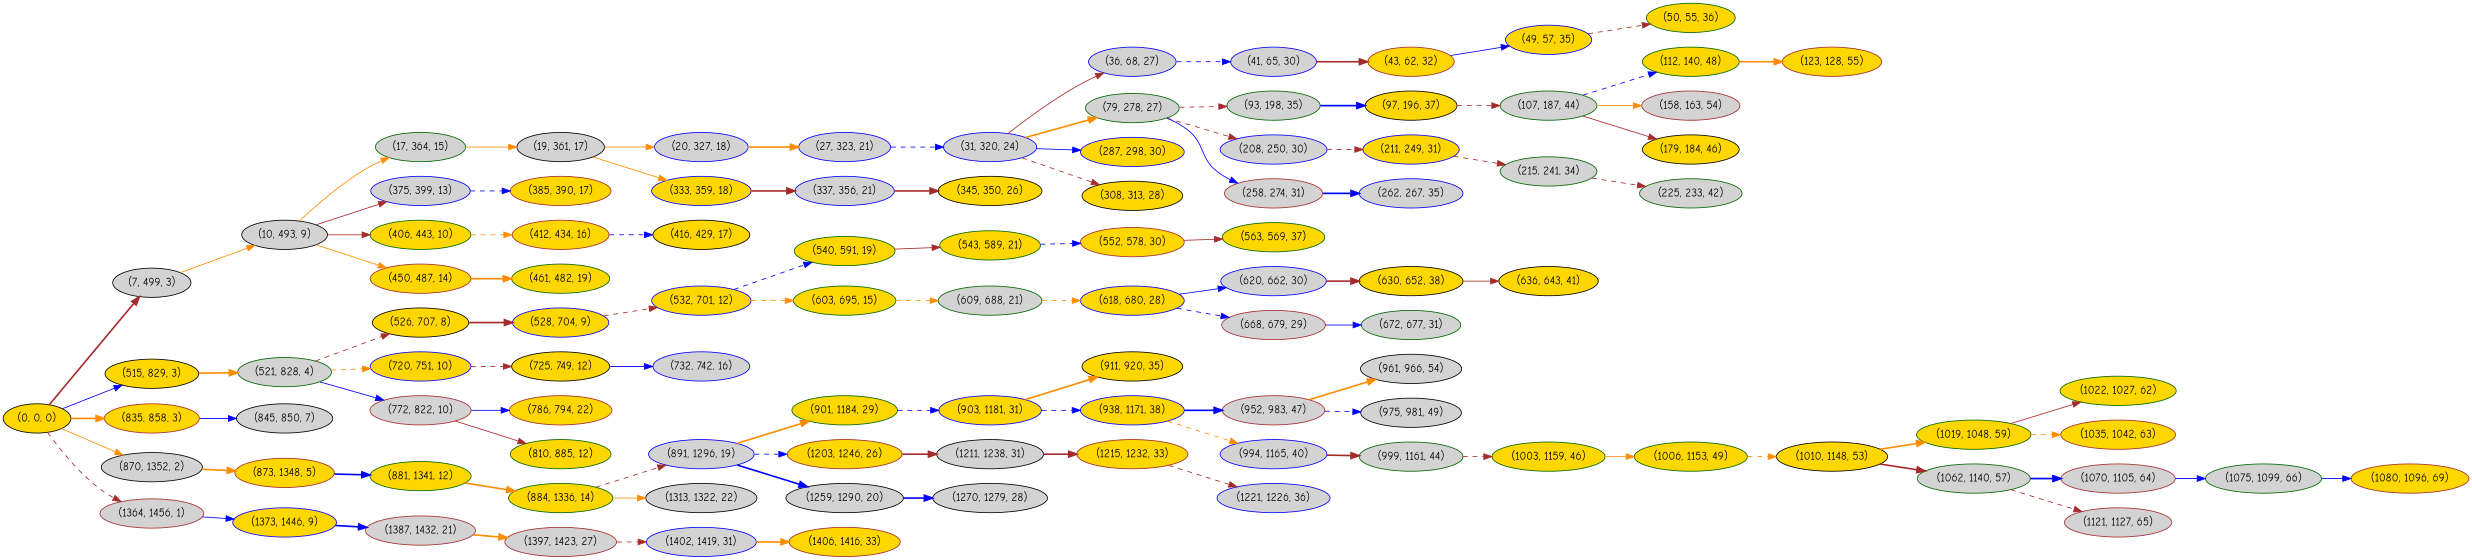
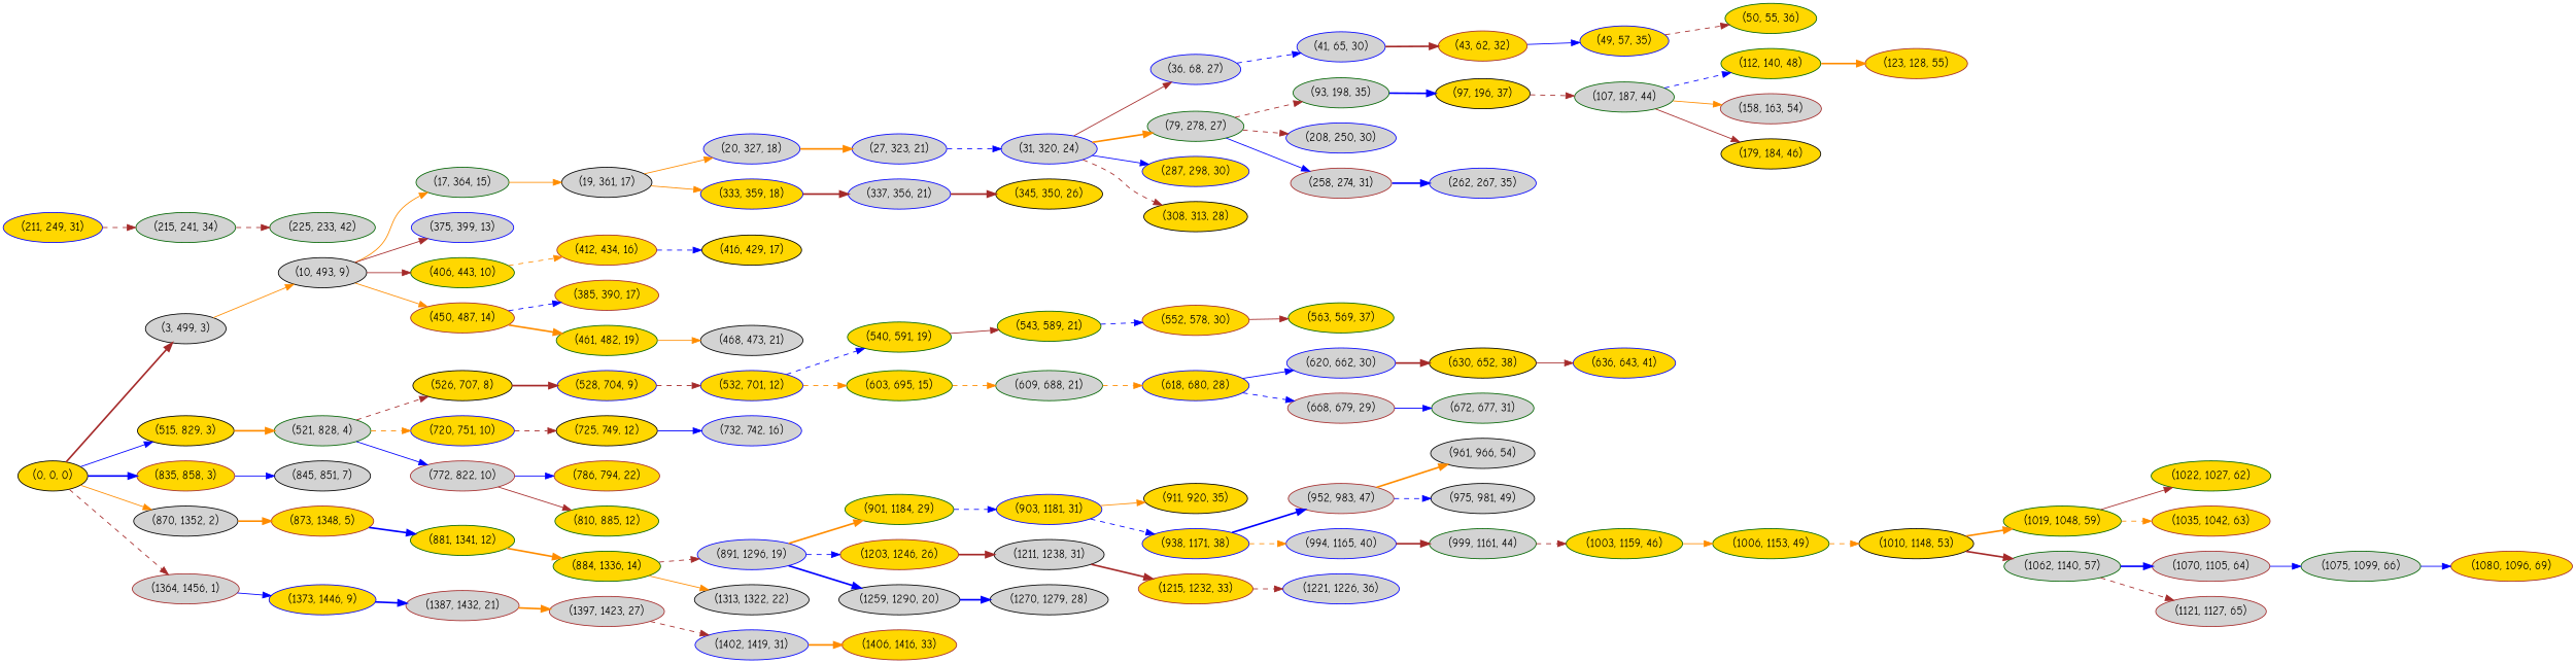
  digraph {
    fontname="Comic Neue"
    rankdir=LR
    node [color=darkgreen fillcolor=gold fontname="Comic Neue" style=filled]
    edge [color=brown fontname="Comic Neue" style=dashed]
    "(0, 0, 0)" [color=black]
-   "(3, 499, 3)" [color=black fillcolor=lightgrey label="(7, 499, 3)"]
+   "(3, 499, 3)" [color=black fillcolor=lightgrey]
    "(515, 829, 3)" [color=black]
    "(835, 858, 3)" [color=brown]
    "(870, 1352, 2)" [color=black fillcolor=lightgrey]
    "(1364, 1456, 1)" [color=brown fillcolor=lightgrey]
    "(10, 493, 9)" [color=black fillcolor=lightgrey]
    "(521, 828, 4)" [fillcolor=lightgrey]
-   "(845, 850, 7)" [color=black fillcolor=lightgrey]
+   "(845, 850, 7)" [color=black fillcolor=lightgrey label="(845, 851, 7)"]
    "(873, 1348, 5)" [color=brown]
    "(1373, 1446, 9)" [color=blue]
    "(17, 364, 15)" [fillcolor=lightgrey]
    "(375, 399, 13)" [color=blue fillcolor=lightgrey]
    "(406, 443, 10)"
    "(450, 487, 14)" [color=brown]
    "(19, 361, 17)" [color=black fillcolor=lightgrey]
    "(385, 390, 17)" [color=brown]
    "(412, 434, 16)" [color=brown]
    "(461, 482, 19)"
    "(20, 327, 18)" [color=blue fillcolor=lightgrey]
    "(333, 359, 18)" [color=blue]
    "(27, 323, 21)" [color=blue fillcolor=lightgrey]
    "(337, 356, 21)" [color=blue fillcolor=lightgrey]
    "(31, 320, 24)" [color=blue fillcolor=lightgrey]
    "(36, 68, 27)" [color=blue fillcolor=lightgrey]
    "(79, 278, 27)" [fillcolor=lightgrey]
    "(287, 298, 30)" [color=blue]
    "(308, 313, 28)" [color=black]
    "(41, 65, 30)" [color=blue fillcolor=lightgrey]
    "(93, 198, 35)" [fillcolor=lightgrey]
    "(208, 250, 30)" [color=blue fillcolor=lightgrey]
    "(258, 274, 31)" [color=brown fillcolor=lightgrey]
    "(43, 62, 32)" [color=brown]
    "(49, 57, 35)" [color=blue]
    "(50, 55, 36)"
    "(97, 196, 37)" [color=black]
    "(211, 249, 31)" [color=blue]
    "(262, 267, 35)" [color=blue fillcolor=lightgrey]
    "(107, 187, 44)" [fillcolor=lightgrey]
    "(112, 140, 48)"
    "(158, 163, 54)" [color=brown fillcolor=lightgrey]
    "(179, 184, 46)" [color=black]
    "(123, 128, 55)" [color=brown]
    "(215, 241, 34)" [fillcolor=lightgrey]
    "(225, 233, 42)" [fillcolor=lightgrey]
    "(345, 350, 26)" [color=black]
    "(416, 429, 17)" [color=black]
+   "(468, 473, 21)" [color=black fillcolor=lightgrey]
    "(526, 707, 8)" [color=black]
    "(720, 751, 10)" [color=blue]
    "(772, 822, 10)" [color=brown fillcolor=lightgrey]
    "(528, 704, 9)" [color=blue]
    "(725, 749, 12)" [color=black]
    "(786, 794, 22)" [color=brown]
    n55 [label="(810, 885, 12)"]
    "(532, 701, 12)" [color=blue]
    "(540, 591, 19)"
    "(603, 695, 15)"
    "(543, 589, 21)"
    "(609, 688, 21)" [fillcolor=lightgrey]
    "(552, 578, 30)" [color=brown]
    "(563, 569, 37)"
    "(618, 680, 28)" [color=blue]
    "(620, 662, 30)" [color=blue fillcolor=lightgrey]
    "(668, 679, 29)" [color=brown fillcolor=lightgrey]
    "(630, 652, 38)" [color=black]
    "(672, 677, 31)" [fillcolor=lightgrey]
-   "(636, 643, 41)" [color=black]
+   "(636, 643, 41)" [color=blue]
    "(732, 742, 16)" [color=blue fillcolor=lightgrey]
    "(881, 1341, 12)"
    "(884, 1336, 14)"
    "(891, 1296, 19)" [color=blue fillcolor=lightgrey]
    "(1313, 1322, 22)" [color=black fillcolor=lightgrey]
    "(901, 1184, 29)"
    "(1203, 1246, 26)" [color=brown]
    "(1259, 1290, 20)" [color=black fillcolor=lightgrey]
    "(903, 1181, 31)" [color=blue]
    "(1211, 1238, 31)" [color=black fillcolor=lightgrey]
    "(1270, 1279, 28)" [color=black fillcolor=lightgrey]
    "(911, 920, 35)" [color=black]
    "(938, 1171, 38)" [color=blue]
    "(952, 983, 47)" [color=brown fillcolor=lightgrey]
    "(994, 1165, 40)" [color=blue fillcolor=lightgrey]
    "(961, 966, 54)" [color=black fillcolor=lightgrey]
    "(975, 981, 49)" [color=black fillcolor=lightgrey]
    "(999, 1161, 44)" [fillcolor=lightgrey]
    "(1003, 1159, 46)"
    "(1006, 1153, 49)"
    "(1010, 1148, 53)" [color=black]
    "(1019, 1048, 59)"
    "(1062, 1140, 57)" [fillcolor=lightgrey]
    "(1022, 1027, 62)"
    "(1035, 1042, 63)" [color=brown]
    "(1070, 1105, 64)" [color=brown fillcolor=lightgrey]
    "(1121, 1127, 65)" [color=brown fillcolor=lightgrey]
    "(1075, 1099, 66)" [fillcolor=lightgrey]
    "(1080, 1096, 69)" [color=brown]
    "(1215, 1232, 33)" [color=brown]
    "(1221, 1226, 36)" [color=blue fillcolor=lightgrey]
    "(1387, 1432, 21)" [color=brown fillcolor=lightgrey]
    "(1397, 1423, 27)" [color=brown fillcolor=lightgrey]
    "(1402, 1419, 31)" [color=blue fillcolor=lightgrey]
    "(1406, 1416, 33)" [color=brown]
    "(0, 0, 0)" -> "(3, 499, 3)" [style=bold]
    "(0, 0, 0)" -> "(515, 829, 3)" [color=blue style=solid]
-   "(0, 0, 0)" -> "(835, 858, 3)" [color=darkorange style=bold]
+   "(0, 0, 0)" -> "(835, 858, 3)" [color=blue style=bold]
    "(0, 0, 0)" -> "(870, 1352, 2)" [color=darkorange style=solid]
    "(0, 0, 0)" -> "(1364, 1456, 1)"
    "(3, 499, 3)" -> "(10, 493, 9)" [color=darkorange style=solid]
    "(515, 829, 3)" -> "(521, 828, 4)" [color=darkorange style=bold]
    "(835, 858, 3)" -> "(845, 850, 7)" [color=blue style=solid]
    "(870, 1352, 2)" -> "(873, 1348, 5)" [color=darkorange style=bold]
    "(1364, 1456, 1)" -> "(1373, 1446, 9)" [color=blue style=solid]
    "(10, 493, 9)" -> "(17, 364, 15)" [color=darkorange style=solid]
    "(10, 493, 9)" -> "(375, 399, 13)" [style=solid]
    "(10, 493, 9)" -> "(406, 443, 10)" [style=solid]
    "(10, 493, 9)" -> "(450, 487, 14)" [color=darkorange style=solid]
    "(521, 828, 4)" -> "(526, 707, 8)"
    "(521, 828, 4)" -> "(720, 751, 10)" [color=darkorange]
    "(521, 828, 4)" -> "(772, 822, 10)" [color=blue style=solid]
    "(873, 1348, 5)" -> "(881, 1341, 12)" [color=blue style=bold]
    "(1373, 1446, 9)" -> "(1387, 1432, 21)" [color=blue style=bold]
    "(17, 364, 15)" -> "(19, 361, 17)" [color=darkorange style=solid]
-   "(375, 399, 13)" -> "(385, 390, 17)" [color=blue]
+   "(450, 487, 14)" -> "(385, 390, 17)" [color=blue]
    "(406, 443, 10)" -> "(412, 434, 16)" [color=darkorange]
    "(450, 487, 14)" -> "(461, 482, 19)" [color=darkorange style=bold]
    "(19, 361, 17)" -> "(20, 327, 18)" [color=darkorange style=solid]
    "(19, 361, 17)" -> "(333, 359, 18)" [color=darkorange style=solid]
    "(412, 434, 16)" -> "(416, 429, 17)" [color=blue]
+   "(461, 482, 19)" -> "(468, 473, 21)" [color=darkorange style=solid]
    "(20, 327, 18)" -> "(27, 323, 21)" [color=darkorange style=bold]
    "(333, 359, 18)" -> "(337, 356, 21)" [style=bold]
    "(27, 323, 21)" -> "(31, 320, 24)" [color=blue]
    "(337, 356, 21)" -> "(345, 350, 26)" [style=bold]
    "(31, 320, 24)" -> "(36, 68, 27)" [style=solid]
    "(31, 320, 24)" -> "(79, 278, 27)" [color=darkorange style=bold]
    "(31, 320, 24)" -> "(287, 298, 30)" [color=blue style=solid]
    "(31, 320, 24)" -> "(308, 313, 28)"
    "(36, 68, 27)" -> "(41, 65, 30)" [color=blue]
    "(79, 278, 27)" -> "(93, 198, 35)"
    "(79, 278, 27)" -> "(208, 250, 30)"
    "(79, 278, 27)" -> "(258, 274, 31)" [color=blue style=solid]
    "(41, 65, 30)" -> "(43, 62, 32)" [style=bold]
    "(93, 198, 35)" -> "(97, 196, 37)" [color=blue style=bold]
-   "(208, 250, 30)" -> "(211, 249, 31)"
    "(258, 274, 31)" -> "(262, 267, 35)" [color=blue style=bold]
    "(43, 62, 32)" -> "(49, 57, 35)" [color=blue style=solid]
    "(49, 57, 35)" -> "(50, 55, 36)"
    "(97, 196, 37)" -> "(107, 187, 44)"
    "(211, 249, 31)" -> "(215, 241, 34)"
    "(107, 187, 44)" -> "(112, 140, 48)" [color=blue]
    "(107, 187, 44)" -> "(158, 163, 54)" [color=darkorange style=solid]
    "(107, 187, 44)" -> "(179, 184, 46)" [style=solid]
    "(112, 140, 48)" -> "(123, 128, 55)" [color=darkorange style=bold]
    "(215, 241, 34)" -> "(225, 233, 42)"
    "(526, 707, 8)" -> "(528, 704, 9)" [style=bold]
    "(720, 751, 10)" -> "(725, 749, 12)"
    "(772, 822, 10)" -> "(786, 794, 22)" [color=blue style=solid]
    "(772, 822, 10)" -> n55 [style=solid]
    "(528, 704, 9)" -> "(532, 701, 12)"
    "(725, 749, 12)" -> "(732, 742, 16)" [color=blue style=solid]
    "(532, 701, 12)" -> "(540, 591, 19)" [color=blue]
    "(532, 701, 12)" -> "(603, 695, 15)" [color=darkorange]
    "(540, 591, 19)" -> "(543, 589, 21)" [style=solid]
    "(603, 695, 15)" -> "(609, 688, 21)" [color=darkorange]
    "(543, 589, 21)" -> "(552, 578, 30)" [color=blue]
    "(609, 688, 21)" -> "(618, 680, 28)" [color=darkorange]
    "(552, 578, 30)" -> "(563, 569, 37)" [style=solid]
    "(618, 680, 28)" -> "(620, 662, 30)" [color=blue style=solid]
    "(618, 680, 28)" -> "(668, 679, 29)" [color=blue]
    "(620, 662, 30)" -> "(630, 652, 38)" [style=bold]
    "(668, 679, 29)" -> "(672, 677, 31)" [color=blue style=solid]
    "(630, 652, 38)" -> "(636, 643, 41)" [style=solid]
    "(881, 1341, 12)" -> "(884, 1336, 14)" [color=darkorange style=bold]
    "(884, 1336, 14)" -> "(891, 1296, 19)"
    "(884, 1336, 14)" -> "(1313, 1322, 22)" [color=darkorange style=solid]
    "(891, 1296, 19)" -> "(901, 1184, 29)" [color=darkorange style=bold]
    "(891, 1296, 19)" -> "(1203, 1246, 26)" [color=blue]
    "(891, 1296, 19)" -> "(1259, 1290, 20)" [color=blue style=bold]
    "(901, 1184, 29)" -> "(903, 1181, 31)" [color=blue]
    "(1203, 1246, 26)" -> "(1211, 1238, 31)" [style=bold]
    "(1259, 1290, 20)" -> "(1270, 1279, 28)" [color=blue style=bold]
-   "(903, 1181, 31)" -> "(911, 920, 35)" [color=darkorange style=bold]
+   "(903, 1181, 31)" -> "(911, 920, 35)" [color=darkorange style=solid]
    "(903, 1181, 31)" -> "(938, 1171, 38)" [color=blue]
    "(1211, 1238, 31)" -> "(1215, 1232, 33)" [style=bold]
    "(938, 1171, 38)" -> "(952, 983, 47)" [color=blue style=bold]
    "(938, 1171, 38)" -> "(994, 1165, 40)" [color=darkorange]
    "(952, 983, 47)" -> "(961, 966, 54)" [color=darkorange style=bold]
    "(952, 983, 47)" -> "(975, 981, 49)" [color=blue]
    "(994, 1165, 40)" -> "(999, 1161, 44)" [style=bold]
    "(999, 1161, 44)" -> "(1003, 1159, 46)"
    "(1003, 1159, 46)" -> "(1006, 1153, 49)" [color=darkorange style=solid]
    "(1006, 1153, 49)" -> "(1010, 1148, 53)" [color=darkorange]
    "(1010, 1148, 53)" -> "(1019, 1048, 59)" [color=darkorange style=bold]
    "(1010, 1148, 53)" -> "(1062, 1140, 57)" [style=bold]
    "(1019, 1048, 59)" -> "(1022, 1027, 62)" [style=solid]
    "(1019, 1048, 59)" -> "(1035, 1042, 63)" [color=darkorange]
    "(1062, 1140, 57)" -> "(1070, 1105, 64)" [color=blue style=bold]
    "(1062, 1140, 57)" -> "(1121, 1127, 65)"
    "(1070, 1105, 64)" -> "(1075, 1099, 66)" [color=blue style=solid]
    "(1075, 1099, 66)" -> "(1080, 1096, 69)" [color=blue style=solid]
    "(1215, 1232, 33)" -> "(1221, 1226, 36)"
    "(1387, 1432, 21)" -> "(1397, 1423, 27)" [color=darkorange style=bold]
    "(1397, 1423, 27)" -> "(1402, 1419, 31)"
    "(1402, 1419, 31)" -> "(1406, 1416, 33)" [color=darkorange style=bold]
  }
